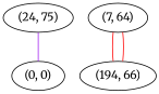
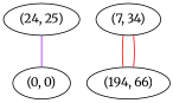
  graph {
    fontname=Merriweather
    node [fontname=Merriweather]
    edge [color=red fontname=Merriweather weight=1]
-   "(24, 25)" [label="(24, 75)"]
+   "(24, 25)"
    "(0, 0)"
-   "(7, 64)"
+   "(7, 64)" [label="(7, 34)"]
    "(194, 66)"
    "(24, 25)" -- "(0, 0)" [color=purple weight=4]
    "(7, 64)" -- "(194, 66)"
    "(7, 64)" -- "(194, 66)"
  }
